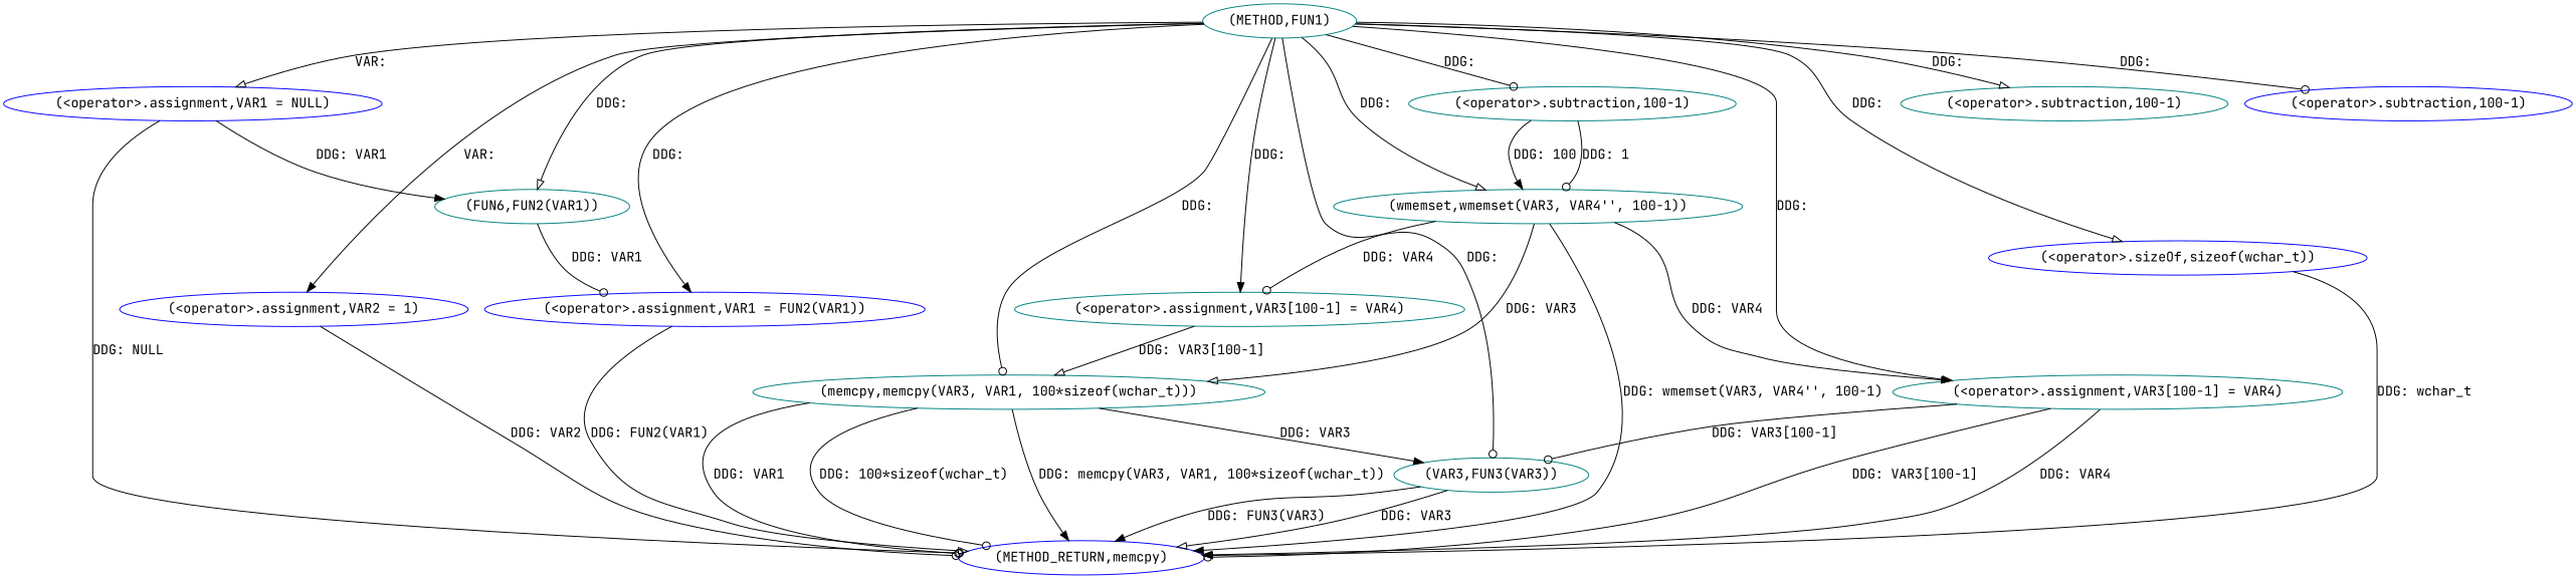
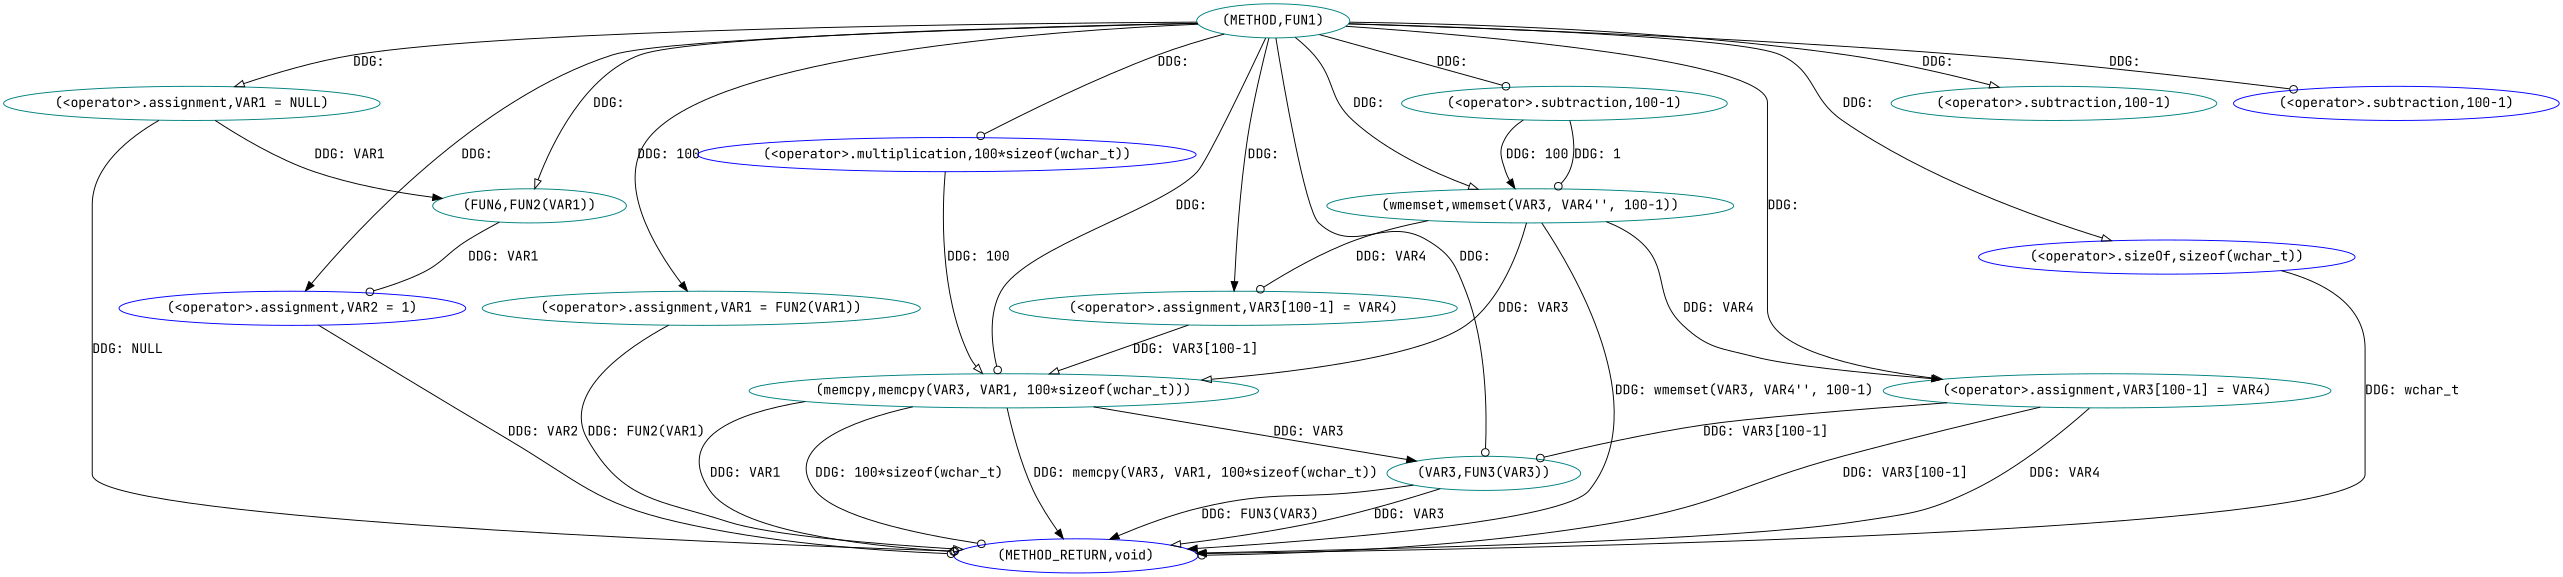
  digraph {
    fontname="JetBrains Mono"
    node [color=teal fontname="JetBrains Mono"]
    edge [arrowhead=odot fontname="JetBrains Mono"]
    n1 [label="(METHOD,FUN1)"]
-   n2 [color=blue label="(<operator>.assignment,VAR1 = NULL)"]
+   n2 [label="(<operator>.assignment,VAR1 = NULL)"]
    n3 [color=blue label="(<operator>.assignment,VAR2 = 1)"]
-   n4 [color=blue label="(<operator>.assignment,VAR1 = FUN2(VAR1))"]
+   n4 [label="(<operator>.assignment,VAR1 = FUN2(VAR1))"]
    n5 [label="(FUN6,FUN2(VAR1))"]
    n6 [label="(wmemset,wmemset(VAR3, VAR4'', 100-1))"]
    n7 [label="(<operator>.subtraction,100-1)"]
    n8 [label="(<operator>.assignment,VAR3[100-1] = VAR4)"]
    n9 [label="(<operator>.subtraction,100-1)"]
    n10 [label="(memcpy,memcpy(VAR3, VAR1, 100*sizeof(wchar_t)))"]
+   n11 [color=blue label="(<operator>.multiplication,100*sizeof(wchar_t))"]
    n12 [color=blue label="(<operator>.sizeOf,sizeof(wchar_t))"]
    n13 [label="(<operator>.assignment,VAR3[100-1] = VAR4)"]
    n14 [color=blue label="(<operator>.subtraction,100-1)"]
    n15 [label="(VAR3,FUN3(VAR3))"]
-   n16 [color=blue label="(METHOD_RETURN,memcpy)"]
-   n1 -> n2 [arrowhead=onormal label="VAR: "]
-   n1 -> n3 [arrowhead=normal label="VAR: "]
-   n1 -> n4 [arrowhead=normal label="DDG: "]
+   n16 [color=blue label="(METHOD_RETURN,void)"]
+   n1 -> n2 [arrowhead=onormal label="DDG: "]
+   n1 -> n3 [arrowhead=normal label="DDG: "]
+   n1 -> n4 [arrowhead=normal label="DDG: 100"]
    n1 -> n5 [arrowhead=onormal label="DDG: "]
    n1 -> n6 [arrowhead=onormal label="DDG: "]
    n1 -> n7 [label="DDG: "]
    n1 -> n8 [arrowhead=normal label="DDG: "]
    n1 -> n9 [arrowhead=onormal label="DDG: "]
    n1 -> n10 [label="DDG: "]
+   n1 -> n11 [label="DDG: "]
    n1 -> n12 [arrowhead=onormal label="DDG: "]
    n1 -> n13 [arrowhead=onormal label="DDG: "]
    n1 -> n14 [label="DDG: "]
    n1 -> n15 [label="DDG: "]
    n2 -> n5 [arrowhead=normal label="DDG: VAR1"]
    n2 -> n16 [label="DDG: NULL"]
    n3 -> n16 [label="DDG: VAR2"]
    n4 -> n16 [arrowhead=onormal label="DDG: FUN2(VAR1)"]
-   n5 -> n4 [label="DDG: VAR1"]
+   n5 -> n3 [label="DDG: VAR1"]
    n6 -> n8 [label="DDG: VAR4"]
    n6 -> n10 [arrowhead=onormal label="DDG: VAR3"]
    n6 -> n13 [arrowhead=normal label="DDG: VAR4"]
    n6 -> n16 [arrowhead=normal label="DDG: wmemset(VAR3, VAR4'', 100-1)"]
    n7 -> n6 [arrowhead=normal label="DDG: 100"]
    n7 -> n6 [label="DDG: 1"]
    n8 -> n10 [arrowhead=onormal label="DDG: VAR3[100-1]"]
    n10 -> n15 [arrowhead=normal label="DDG: VAR3"]
    n10 -> n16 [label="DDG: VAR1"]
    n10 -> n16 [label="DDG: 100*sizeof(wchar_t)"]
    n10 -> n16 [arrowhead=normal label="DDG: memcpy(VAR3, VAR1, 100*sizeof(wchar_t))"]
+   n11 -> n10 [arrowhead=onormal label="DDG: 100"]
    n12 -> n16 [arrowhead=onormal label="DDG: wchar_t"]
    n13 -> n15 [label="DDG: VAR3[100-1]"]
    n13 -> n16 [arrowhead=normal label="DDG: VAR4"]
    n13 -> n16 [label="DDG: VAR3[100-1]"]
    n15 -> n16 [arrowhead=normal label="DDG: FUN3(VAR3)"]
    n15 -> n16 [arrowhead=onormal label="DDG: VAR3"]
  }
